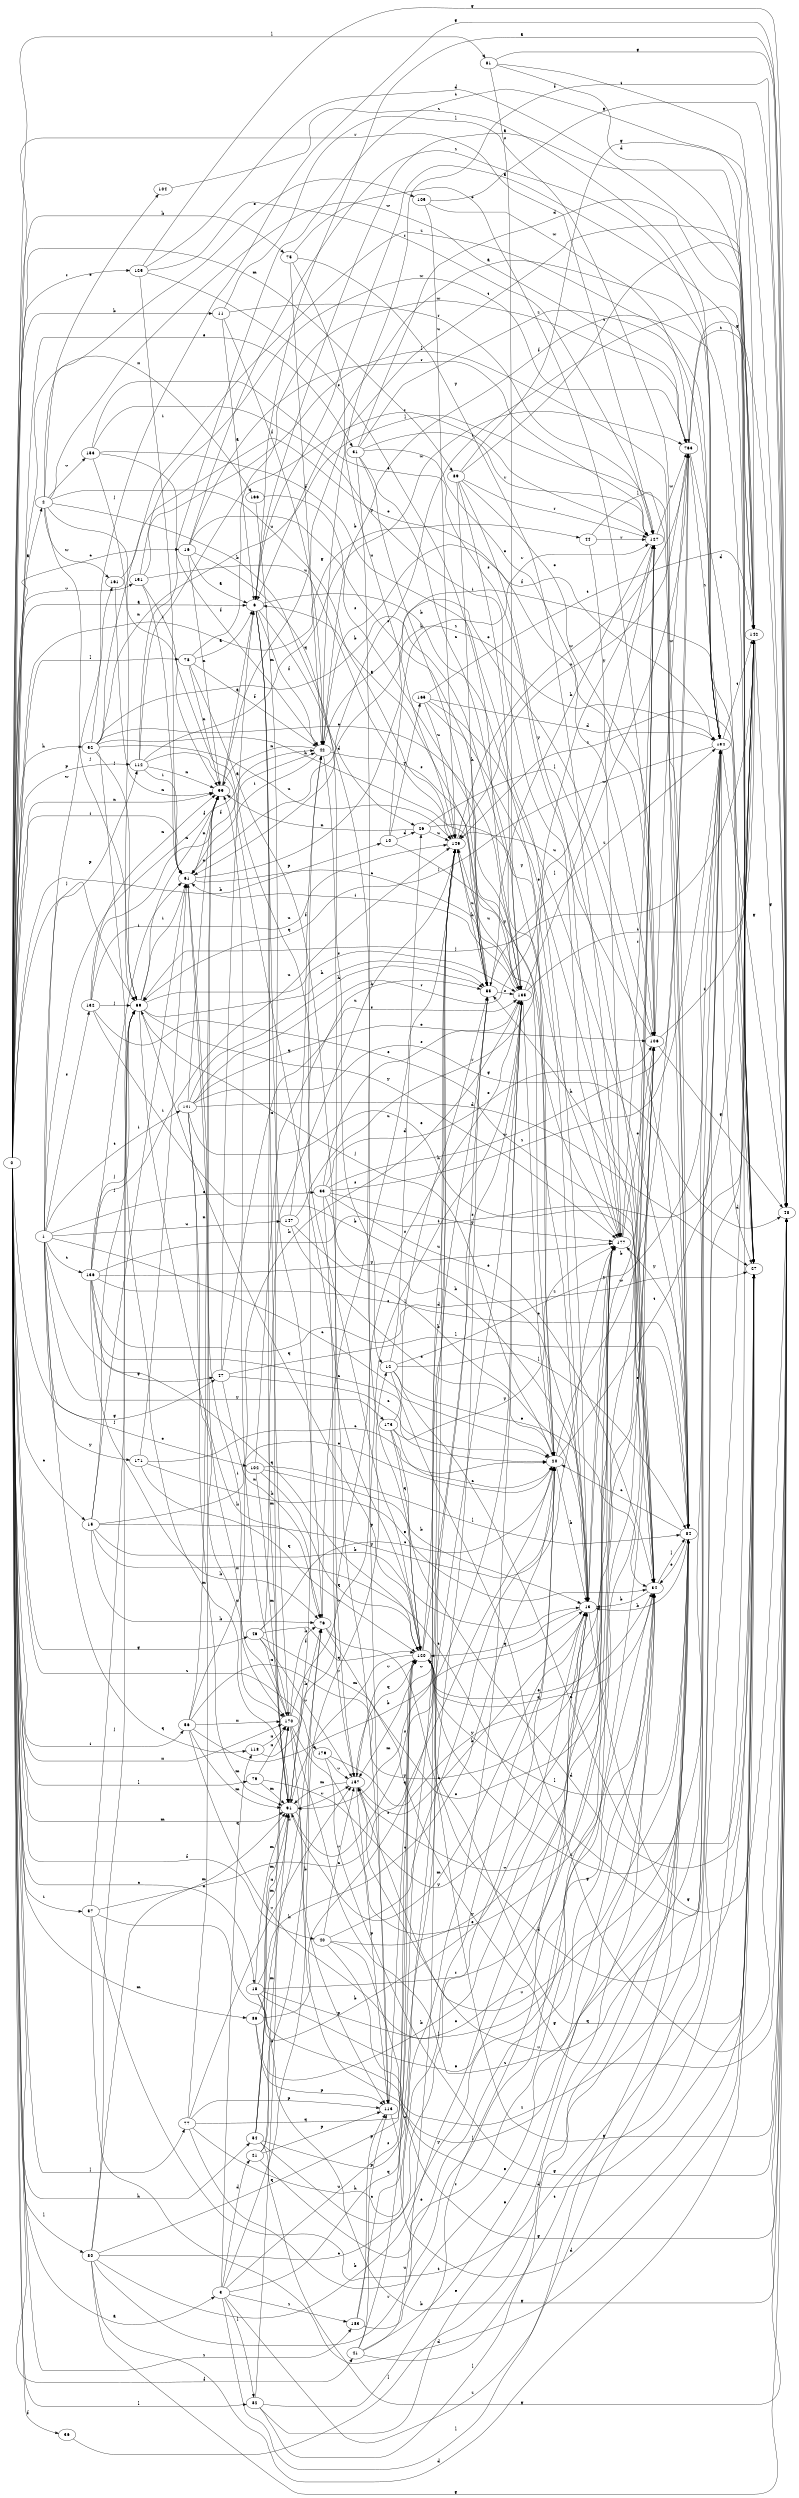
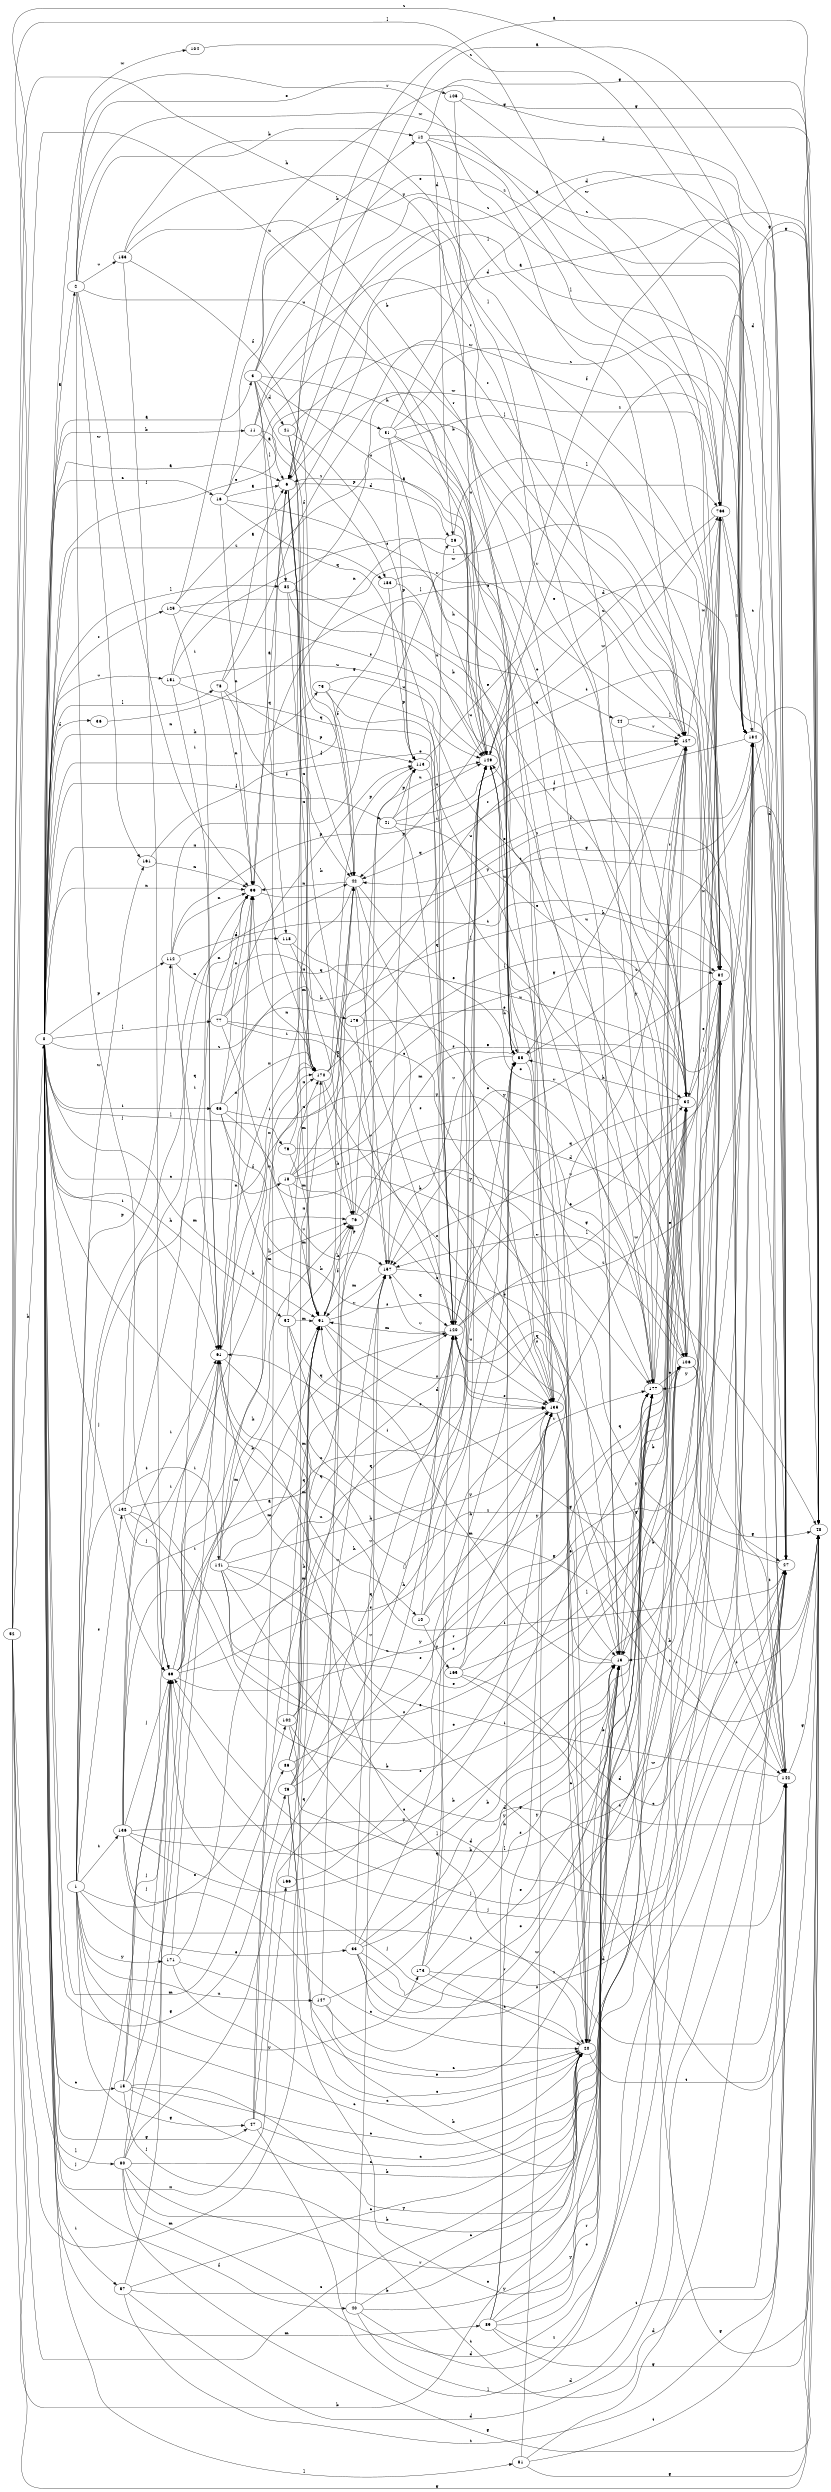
  strict digraph {
    rankdir=LR
    0
    2
    3
    6
    10
    11
    15
    16
    18
    31
    36
    40
    41
    44
    46
    47
    52
    54
    56
    57
    61
    69
    75
    77
    78
    79
    80
    81
    82
    86
    89
    91
    99
    112
    125
    127
    151
    166
    170
    179
    183
    161
    12
    104
    105
    149
    153
    n48 [label=763]
    118
    21
    55
    84
    184
    42
    13
    26
    76
    n58 [label=165]
    177
    20
    142
    120
    135
    34
    48
    106
    27
    113
    157
    1
    33
    102
    132
    136
    141
    147
    171
    173
    0 -> 2 [label=a]
    0 -> 3 [label=a]
    0 -> 6 [label=a]
    0 -> 10 [label=b]
    0 -> 11 [label=b]
    0 -> 15 [label=c]
    0 -> 16 [label=c]
    0 -> 18 [label=c]
    0 -> 31 [label=e]
    0 -> 36 [label=f]
    0 -> 40 [label=f]
    0 -> 41 [label=f]
    0 -> 44 [label=g]
    0 -> 46 [label=g]
    0 -> 47 [label=g]
-   0 -> 52 [label=h]
+   52 -> 0 [label=h]
    0 -> 54 [label=h]
    0 -> 56 [label=i]
    0 -> 57 [label=i]
    0 -> 61 [label=i]
    0 -> 69 [label=j]
    0 -> 75 [label=k]
    0 -> 77 [label=l]
    0 -> 78 [label=l]
    0 -> 79 [label=l]
    0 -> 80 [label=l]
    0 -> 81 [label=l]
    0 -> 82 [label=l]
    0 -> 86 [label=m]
    0 -> 89 [label=m]
    0 -> 91 [label=m]
    0 -> 99 [label=n]
    0 -> 112 [label=p]
    0 -> 125 [label=r]
    0 -> 127 [label=r]
    0 -> 151 [label=v]
    0 -> 166 [label=x]
    0 -> 170 [label=x]
    0 -> 179 [label=z]
    0 -> 183 [label=z]
    2 -> 69 [label=j]
    2 -> 99 [label=n]
    2 -> 161 [label=w]
    2 -> 12 [label=b]
-   2 -> 104 [label=o]
+   2 -> 104 [label=w]
    2 -> 105 [label=o]
    2 -> 149 [label=u]
    2 -> 153 [label=v]
    2 -> n48 [label=w]
    3 -> 82 [label=l]
    3 -> 183 [label=z]
    3 -> 12 [label=b]
    3 -> 149 [label=u]
    3 -> 118 [label=q]
    3 -> 21 [label=d]
    3 -> 55 [label=h]
    3 -> 84 [label=l]
    3 -> 184 [label=z]
    6 -> 91 [label=m]
    6 -> 170 [label=x]
    6 -> 42 [label=f]
    6 -> 13 [label=b]
    6 -> 26 [label=d]
    6 -> 76 [label=k]
    10 -> 127 [label=r]
    10 -> 26 [label=d]
    10 -> n58 [label=y]
    10 -> 177 [label=y]
    11 -> 6 [label=a]
    11 -> 127 [label=r]
    11 -> 84 [label=l]
    11 -> 42 [label=f]
    15 -> 61 [label=i]
    15 -> 69 [label=j]
    15 -> 13 [label=b]
    15 -> 76 [label=k]
    15 -> 177 [label=y]
    15 -> 20 [label=c]
    15 -> 142 [label=t]
    16 -> 6 [label=a]
    16 -> 99 [label=n]
    16 -> 127 [label=r]
    16 -> 184 [label=z]
    16 -> 120 [label=q]
    16 -> 135 [label=s]
    18 -> 91 [label=m]
    18 -> 127 [label=r]
    18 -> 84 [label=l]
    18 -> 20 [label=c]
    18 -> 34 [label=e]
    18 -> 48 [label=g]
    18 -> 106 [label=o]
    31 -> 127 [label=r]
    31 -> 55 [label=h]
    31 -> 184 [label=z]
    31 -> 20 [label=c]
    31 -> 106 [label=o]
    31 -> 27 [label=d]
    31 -> 113 [label=p]
    36 -> 84 [label=l]
    40 -> 184 [label=z]
    40 -> 177 [label=y]
    40 -> 20 [label=c]
    40 -> 27 [label=d]
    40 -> 157 [label=v]
    41 -> 149 [label=u]
    41 -> 142 [label=t]
    41 -> 120 [label=q]
    41 -> 34 [label=e]
    41 -> 113 [label=p]
    44 -> 127 [label=r]
    44 -> 84 [label=l]
    44 -> 177 [label=y]
    46 -> 170 [label=x]
    46 -> 149 [label=u]
    46 -> 20 [label=c]
    46 -> 120 [label=q]
    46 -> 106 [label=o]
    46 -> 157 [label=v]
    47 -> 6 [label=a]
    47 -> 84 [label=l]
    47 -> 76 [label=k]
    47 -> 20 [label=c]
    47 -> 135 [label=s]
    52 -> 69 [label=j]
    52 -> 91 [label=m]
    52 -> 149 [label=u]
    52 -> 55 [label=h]
    52 -> 84 [label=l]
    52 -> 184 [label=z]
    52 -> 13 [label=b]
    52 -> 20 [label=c]
    52 -> 48 [label=g]
    54 -> 91 [label=m]
    54 -> 170 [label=x]
    54 -> 76 [label=k]
    54 -> 177 [label=y]
    54 -> 135 [label=s]
    54 -> 48 [label=g]
    56 -> 91 [label=m]
    56 -> 99 [label=n]
    56 -> 170 [label=x]
    56 -> 84 [label=l]
    56 -> 13 [label=b]
    56 -> 177 [label=y]
    56 -> 135 [label=s]
    57 -> 69 [label=j]
    57 -> 13 [label=b]
    57 -> 20 [label=c]
    57 -> 142 [label=t]
    57 -> 27 [label=d]
    61 -> 99 [label=n]
    61 -> 170 [label=x]
    61 -> 184 [label=z]
    61 -> 20 [label=c]
    69 -> 61 [label=i]
    69 -> 99 [label=n]
    69 -> 55 [label=h]
    69 -> 76 [label=k]
    69 -> 177 [label=y]
    69 -> 120 [label=q]
    69 -> 135 [label=s]
    75 -> 149 [label=u]
    75 -> 42 [label=f]
    75 -> 177 [label=y]
    75 -> 106 [label=o]
    77 -> 99 [label=n]
    77 -> 20 [label=c]
    77 -> 120 [label=q]
    77 -> 34 [label=e]
    77 -> 113 [label=p]
    77 -> 157 [label=v]
    78 -> 6 [label=a]
    78 -> 99 [label=n]
    78 -> n48 [label=w]
    78 -> 42 [label=f]
    78 -> 113 [label=p]
    79 -> 91 [label=m]
    79 -> 170 [label=x]
    79 -> 177 [label=y]
    80 -> 69 [label=j]
    80 -> 91 [label=m]
    80 -> 127 [label=r]
    80 -> 13 [label=b]
    80 -> 20 [label=c]
    80 -> 120 [label=q]
    80 -> 48 [label=g]
    80 -> 27 [label=d]
    81 -> 142 [label=t]
    81 -> 135 [label=s]
    81 -> 48 [label=g]
    81 -> 27 [label=d]
    82 -> 170 [label=x]
    82 -> 84 [label=l]
    82 -> 13 [label=b]
    82 -> 34 [label=e]
    86 -> 91 [label=m]
    86 -> 13 [label=b]
    86 -> 135 [label=s]
    86 -> 113 [label=p]
    89 -> 127 [label=r]
    89 -> 55 [label=h]
    89 -> 177 [label=y]
    89 -> 142 [label=t]
    89 -> 135 [label=s]
    89 -> 48 [label=g]
    89 -> 106 [label=o]
    91 -> 42 [label=f]
    91 -> 76 [label=k]
    91 -> 135 [label=s]
    91 -> 48 [label=g]
    91 -> 157 [label=v]
    99 -> 6 [label=a]
    99 -> 142 [label=t]
    112 -> 61 [label=i]
    112 -> 99 [label=n]
    112 -> 127 [label=r]
    112 -> n48 [label=w]
    112 -> 142 [label=t]
    112 -> 120 [label=q]
    125 -> 61 [label=i]
    125 -> 127 [label=r]
    125 -> 135 [label=s]
    125 -> 48 [label=g]
    125 -> 27 [label=d]
    127 -> n48 [label=w]
    127 -> 55 [label=h]
    151 -> 61 [label=i]
    151 -> 149 [label=u]
    151 -> n48 [label=w]
    151 -> 84 [label=l]
    151 -> 120 [label=q]
    166 -> 91 [label=m]
    166 -> 135 [label=s]
    170 -> 61 [label=i]
    170 -> 99 [label=n]
    170 -> 184 [label=z]
    170 -> 76 [label=k]
    170 -> 135 [label=s]
    170 -> 34 [label=e]
    170 -> 113 [label=p]
    179 -> 177 [label=y]
    179 -> 48 [label=g]
    179 -> 157 [label=v]
    183 -> 149 [label=u]
    183 -> 34 [label=e]
    183 -> 113 [label=p]
    161 -> 99 [label=n]
    161 -> 106 [label=o]
    12 -> 84 [label=l]
    12 -> 184 [label=z]
    12 -> 26 [label=d]
    12 -> 34 [label=e]
    12 -> 48 [label=g]
    12 -> 27 [label=d]
    104 -> 184 [label=z]
    105 -> 149 [label=u]
    105 -> n48 [label=w]
    105 -> 48 [label=g]
    149 -> n48 [label=w]
    149 -> 55 [label=h]
    149 -> 184 [label=z]
    153 -> 69 [label=j]
    153 -> 42 [label=f]
    153 -> 13 [label=b]
    153 -> 177 [label=y]
    153 -> 34 [label=e]
    n48 -> 149 [label=u]
    n48 -> 184 [label=z]
    n48 -> 142 [label=t]
    n48 -> 48 [label=g]
    n48 -> 27 [label=d]
    118 -> 170 [label=x]
    118 -> 135 [label=s]
    21 -> 91 [label=m]
    21 -> 127 [label=r]
    21 -> 76 [label=k]
    21 -> 113 [label=p]
    55 -> 6 [label=a]
    55 -> 91 [label=m]
    55 -> 149 [label=u]
    55 -> 184 [label=z]
    55 -> 135 [label=s]
    55 -> 157 [label=v]
    84 -> 13 [label=b]
    84 -> 177 [label=y]
    84 -> 20 [label=c]
    84 -> 34 [label=e]
    84 -> 157 [label=v]
    184 -> 6 [label=a]
    184 -> 69 [label=j]
    184 -> 42 [label=f]
    184 -> 142 [label=t]
    184 -> 48 [label=g]
    184 -> 27 [label=d]
    184 -> 157 [label=v]
    42 -> 61 [label=i]
    42 -> 99 [label=n]
    42 -> 135 [label=s]
    42 -> 106 [label=o]
    42 -> 157 [label=v]
    13 -> 91 [label=m]
    13 -> 177 [label=y]
    13 -> 120 [label=q]
    13 -> 48 [label=g]
    26 -> 99 [label=n]
    26 -> 149 [label=u]
    26 -> 84 [label=l]
    26 -> 177 [label=y]
    76 -> 149 [label=u]
    76 -> 48 [label=g]
    76 -> 27 [label=d]
    n58 -> 149 [label=u]
    n58 -> 84 [label=l]
    n58 -> 142 [label=t]
    n58 -> 34 [label=e]
    n58 -> 27 [label=d]
    177 -> 127 [label=r]
    177 -> 34 [label=e]
    177 -> 106 [label=o]
    20 -> 69 [label=j]
    20 -> n48 [label=w]
    20 -> 13 [label=b]
    20 -> 142 [label=t]
    142 -> 6 [label=a]
    142 -> 61 [label=i]
    142 -> 69 [label=j]
    142 -> 48 [label=g]
    120 -> 91 [label=m]
    120 -> 149 [label=u]
    120 -> 84 [label=l]
    120 -> 184 [label=z]
    120 -> 135 [label=s]
    120 -> 34 [label=e]
    120 -> 48 [label=g]
    120 -> 157 [label=v]
    135 -> 61 [label=i]
    135 -> 149 [label=u]
    135 -> n48 [label=w]
    135 -> 20 [label=c]
    135 -> 142 [label=t]
    34 -> 55 [label=h]
    34 -> 84 [label=l]
    34 -> 13 [label=b]
    34 -> 120 [label=q]
    48 -> 6 [label=a]
    48 -> 42 [label=f]
    106 -> 149 [label=u]
    106 -> n48 [label=w]
    106 -> 13 [label=b]
    106 -> 142 [label=t]
    106 -> 48 [label=g]
    106 -> 157 [label=v]
    27 -> 6 [label=a]
    27 -> 61 [label=i]
    27 -> 42 [label=f]
    27 -> 120 [label=q]
    113 -> 120 [label=q]
    113 -> 27 [label=d]
    157 -> 91 [label=m]
    157 -> 13 [label=b]
    157 -> 120 [label=q]
    157 -> 113 [label=p]
    1 -> 47 [label=g]
    1 -> 112 [label=p]
    1 -> 161 [label=w]
    1 -> 118 [label=q]
    1 -> 42 [label=f]
    1 -> 20 [label=c]
    1 -> 33 [label=e]
    1 -> 102 [label=o]
    1 -> 132 [label=s]
    1 -> 136 [label=t]
    1 -> 141 [label=t]
    1 -> 147 [label=u]
    1 -> 171 [label=y]
    1 -> 173 [label=y]
    33 -> n48 [label=w]
    33 -> 184 [label=z]
    33 -> 13 [label=b]
    33 -> 177 [label=y]
    33 -> 135 [label=s]
    33 -> 34 [label=e]
    33 -> 106 [label=o]
    33 -> 157 [label=v]
    102 -> 91 [label=m]
    102 -> 55 [label=h]
    102 -> 84 [label=l]
    102 -> 13 [label=b]
    102 -> 120 [label=q]
    132 -> 69 [label=j]
    132 -> 99 [label=n]
    132 -> 149 [label=u]
    132 -> 42 [label=f]
    132 -> 13 [label=b]
    132 -> 34 [label=e]
    136 -> 61 [label=i]
    136 -> 69 [label=j]
    136 -> 149 [label=u]
    136 -> 84 [label=l]
    136 -> 76 [label=k]
    136 -> 177 [label=y]
    136 -> 20 [label=c]
    136 -> 142 [label=t]
    136 -> 120 [label=q]
    136 -> 27 [label=d]
    141 -> 91 [label=m]
    141 -> 99 [label=n]
    141 -> 127 [label=r]
    141 -> 170 [label=x]
    141 -> 55 [label=h]
    141 -> 34 [label=e]
    141 -> 48 [label=g]
    141 -> 106 [label=o]
    141 -> 27 [label=d]
    147 -> 127 [label=r]
    147 -> 42 [label=f]
    147 -> 13 [label=b]
    147 -> 20 [label=c]
    171 -> 61 [label=i]
    171 -> 20 [label=c]
    171 -> 120 [label=q]
    171 -> 34 [label=e]
    173 -> 55 [label=h]
    173 -> 177 [label=y]
    173 -> 20 [label=c]
    173 -> 120 [label=q]
    173 -> 27 [label=d]
  }
